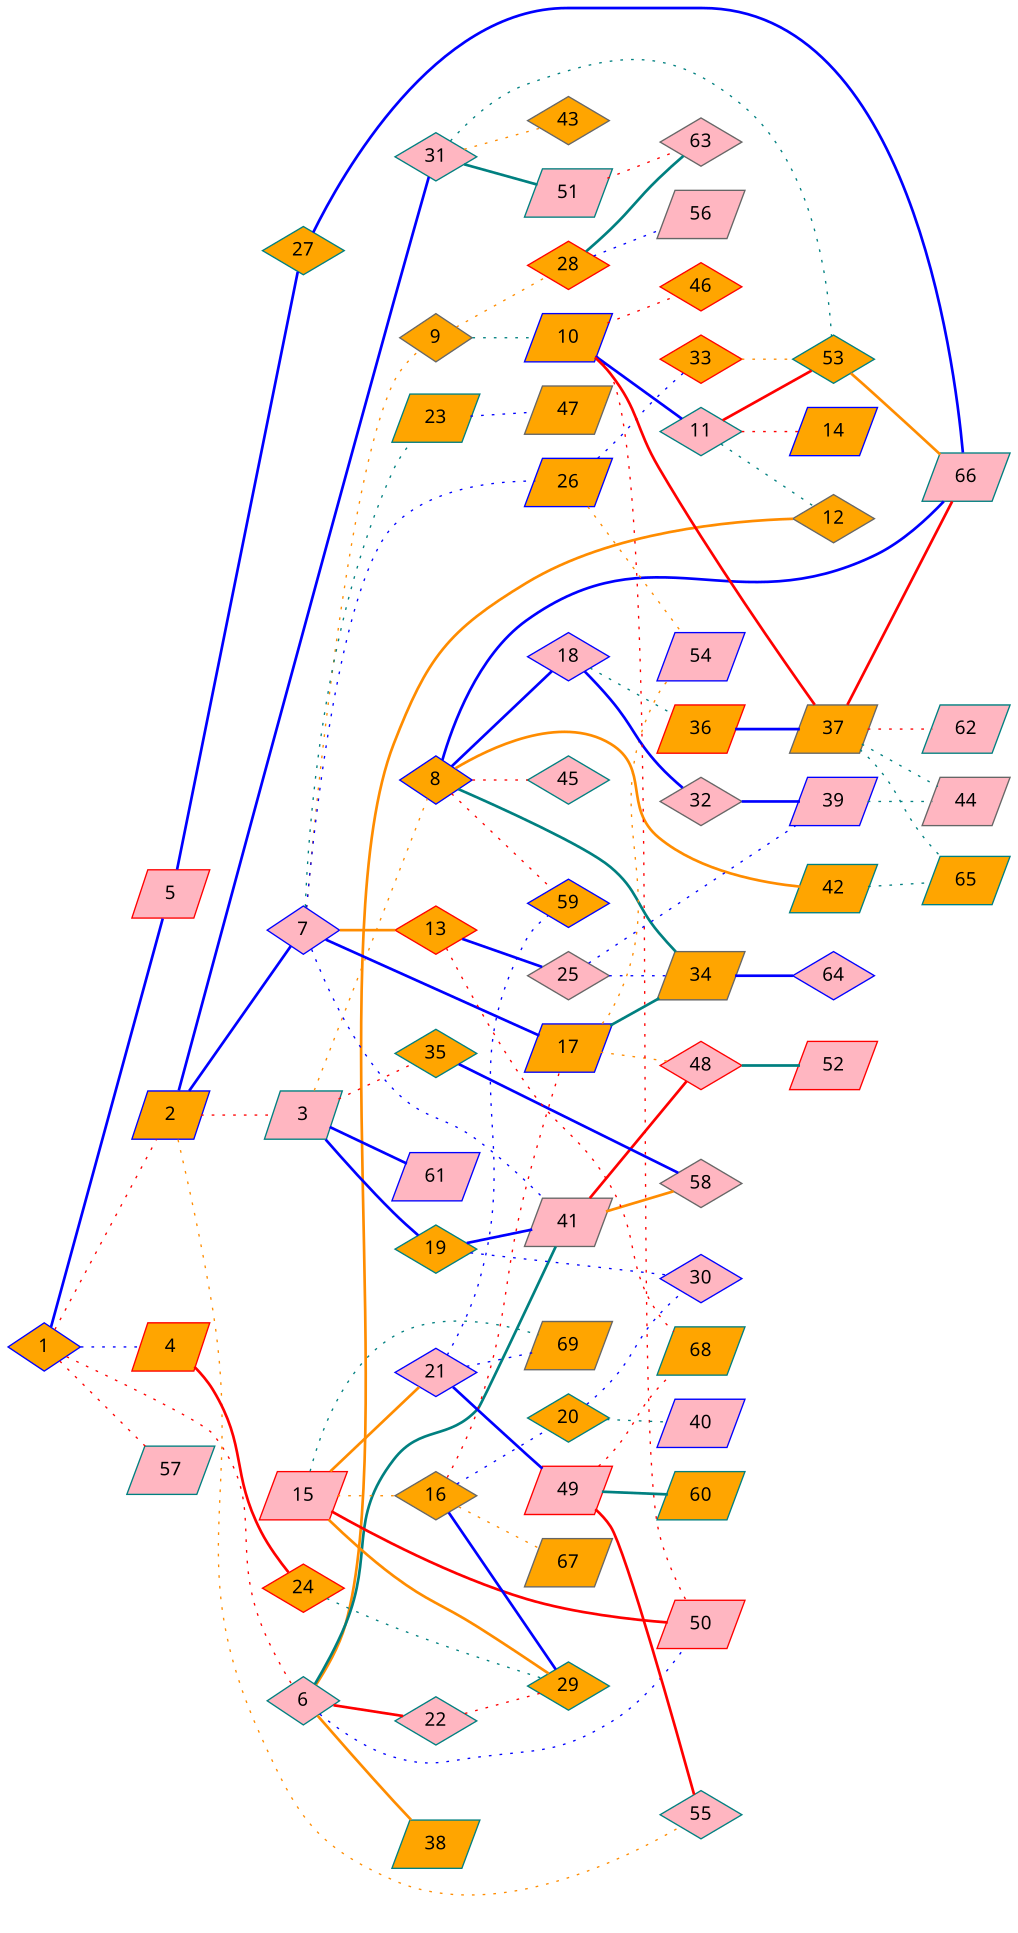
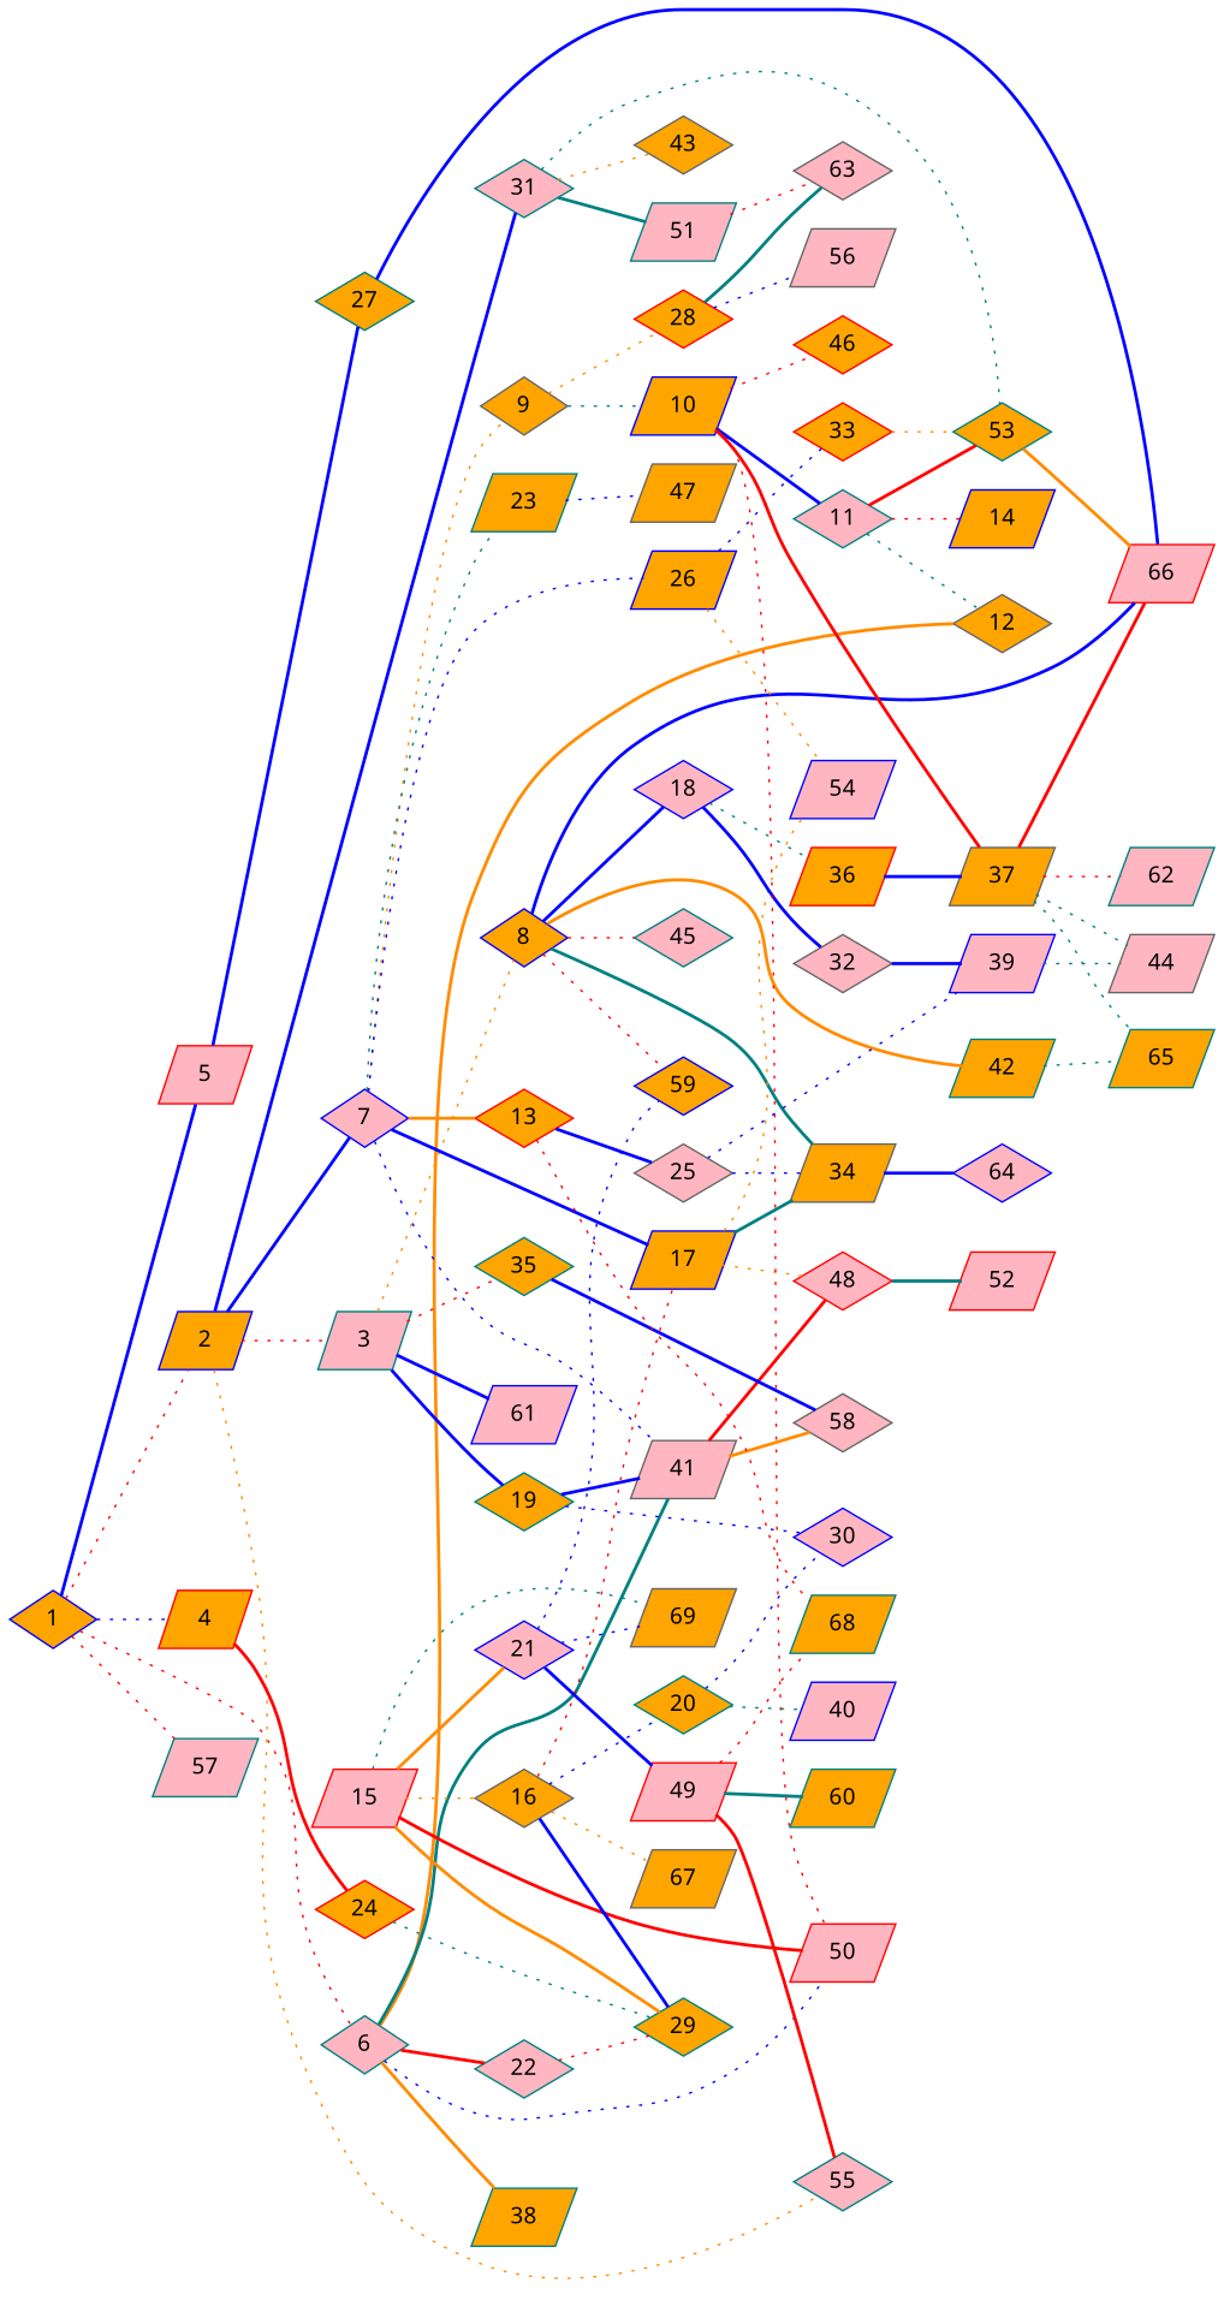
  graph {
    fontname="Noto Sans"
    rankdir=LR
    node [color=teal fillcolor=orange fontname="Noto Sans" shape=parallelogram style=filled]
    edge [color=blue fontname="Noto Sans" style=dotted]
    1 [color=blue shape=diamond]
    2 [color=blue]
    4 [color=red]
    5 [color=red fillcolor=lightpink]
    6 [fillcolor=lightpink shape=diamond]
    57 [fillcolor=lightpink]
    3 [fillcolor=lightpink]
    7 [color=blue fillcolor=lightpink shape=diamond]
    31 [fillcolor=lightpink shape=diamond]
    55 [fillcolor=lightpink shape=diamond]
    24 [color=red shape=diamond]
    27 [shape=diamond]
    12 [color=gray40 shape=diamond]
    22 [fillcolor=lightpink shape=diamond]
    38
    41 [color=gray40 fillcolor=lightpink]
    50 [color=red fillcolor=lightpink]
    8 [color=blue shape=diamond]
    19 [shape=diamond]
    35 [shape=diamond]
    61 [color=blue fillcolor=lightpink]
    9 [color=gray40 shape=diamond]
    13 [color=red shape=diamond]
    17 [color=blue]
    23
    26 [color=blue]
    53 [shape=diamond]
    43 [color=gray40 shape=diamond]
    51 [fillcolor=lightpink]
    18 [color=blue fillcolor=lightpink shape=diamond]
    34 [color=gray40]
    42
    45 [fillcolor=lightpink shape=diamond]
    59 [color=blue shape=diamond]
-   66 [fillcolor=lightpink]
+   66 [color=red fillcolor=lightpink]
    30 [color=blue fillcolor=lightpink shape=diamond]
    58 [color=gray40 fillcolor=lightpink shape=diamond]
    29 [shape=diamond]
    48 [color=red fillcolor=lightpink shape=diamond]
    10 [color=blue]
    28 [color=red shape=diamond]
    25 [color=gray40 fillcolor=lightpink shape=diamond]
    68
    54 [color=blue fillcolor=lightpink]
    47 [color=gray40]
    33 [color=red shape=diamond]
    32 [color=gray40 fillcolor=lightpink shape=diamond]
    36 [color=red]
    64 [color=blue fillcolor=lightpink shape=diamond]
    65
    11 [fillcolor=lightpink shape=diamond]
    37 [color=gray40]
    46 [color=red shape=diamond]
    56 [color=gray40 fillcolor=lightpink]
    63 [color=gray40 fillcolor=lightpink shape=diamond]
    14 [color=blue]
    44 [color=gray40 fillcolor=lightpink]
    62 [fillcolor=lightpink]
    39 [color=blue fillcolor=lightpink]
    15 [color=red fillcolor=lightpink]
    16 [color=gray40 shape=diamond]
    21 [color=blue fillcolor=lightpink shape=diamond]
    69 [color=gray40]
    20 [shape=diamond]
    67 [color=gray40]
    49 [color=red fillcolor=lightpink]
    40 [color=blue fillcolor=lightpink]
    52 [color=red fillcolor=lightpink]
    60
    1 -- 2 [color=red]
    1 -- 4
    1 -- 5 [style=bold]
    1 -- 6 [color=red]
    1 -- 57 [color=red]
    2 -- 3 [color=red]
    2 -- 7 [style=bold]
    2 -- 31 [style=bold]
    2 -- 55 [color=darkorange]
    4 -- 24 [color=red style=bold]
    5 -- 27 [style=bold]
    6 -- 12 [color=darkorange style=bold]
    6 -- 22 [color=red style=bold]
    6 -- 38 [color=darkorange style=bold]
    6 -- 41 [color=teal style=bold]
    6 -- 50
    3 -- 8 [color=darkorange]
    3 -- 19 [style=bold]
    3 -- 35 [color=red]
    3 -- 61 [style=bold]
    7 -- 41
    7 -- 9 [color=darkorange]
    7 -- 13 [color=darkorange style=bold]
    7 -- 17 [style=bold]
    7 -- 23 [color=teal]
    7 -- 26
    31 -- 53 [color=teal]
    31 -- 43 [color=darkorange]
    31 -- 51 [color=teal style=bold]
    24 -- 29 [color=teal]
    27 -- 66 [style=bold]
    22 -- 29 [color=red]
    41 -- 58 [color=darkorange style=bold]
    41 -- 48 [color=red style=bold]
    8 -- 18 [style=bold]
    8 -- 34 [color=teal style=bold]
    8 -- 42 [color=darkorange style=bold]
    8 -- 45 [color=red]
    8 -- 59 [color=red]
    8 -- 66 [style=bold]
    19 -- 41 [style=bold]
    19 -- 30
    35 -- 58 [style=bold]
    9 -- 10 [color=teal]
    9 -- 28 [color=darkorange]
    13 -- 25 [style=bold]
    13 -- 68 [color=red]
    17 -- 34 [color=teal style=bold]
    17 -- 48 [color=darkorange]
    17 -- 54 [color=darkorange]
    23 -- 47
    26 -- 54 [color=darkorange]
    26 -- 33
    53 -- 66 [color=darkorange style=bold]
    51 -- 63 [color=red]
    18 -- 32 [style=bold]
    18 -- 36 [color=teal]
    34 -- 64 [style=bold]
    42 -- 65 [color=teal]
    48 -- 52 [color=teal style=bold]
    10 -- 50 [color=red]
    10 -- 11 [style=bold]
    10 -- 37 [color=red style=bold]
    10 -- 46 [color=red]
    28 -- 56
    28 -- 63 [color=teal style=bold]
    25 -- 34
    25 -- 39
    33 -- 53 [color=darkorange]
    32 -- 39 [style=bold]
    36 -- 37 [style=bold]
    11 -- 12 [color=teal]
    11 -- 53 [color=red style=bold]
    11 -- 14 [color=red]
    37 -- 66 [color=red style=bold]
    37 -- 65 [color=teal]
    37 -- 44 [color=teal]
    37 -- 62 [color=red]
    39 -- 44 [color=teal]
    15 -- 50 [color=red style=bold]
    15 -- 29 [color=darkorange style=bold]
    15 -- 16 [color=darkorange]
    15 -- 21 [color=darkorange style=bold]
    15 -- 69 [color=teal]
    16 -- 17 [color=red]
    16 -- 29 [style=bold]
    16 -- 20
    16 -- 67 [color=darkorange]
    21 -- 59
    21 -- 69
    21 -- 49 [style=bold]
    20 -- 30
    20 -- 40 [color=teal]
    49 -- 55 [color=red style=bold]
    49 -- 68 [color=red]
    49 -- 60 [color=teal style=bold]
  }
